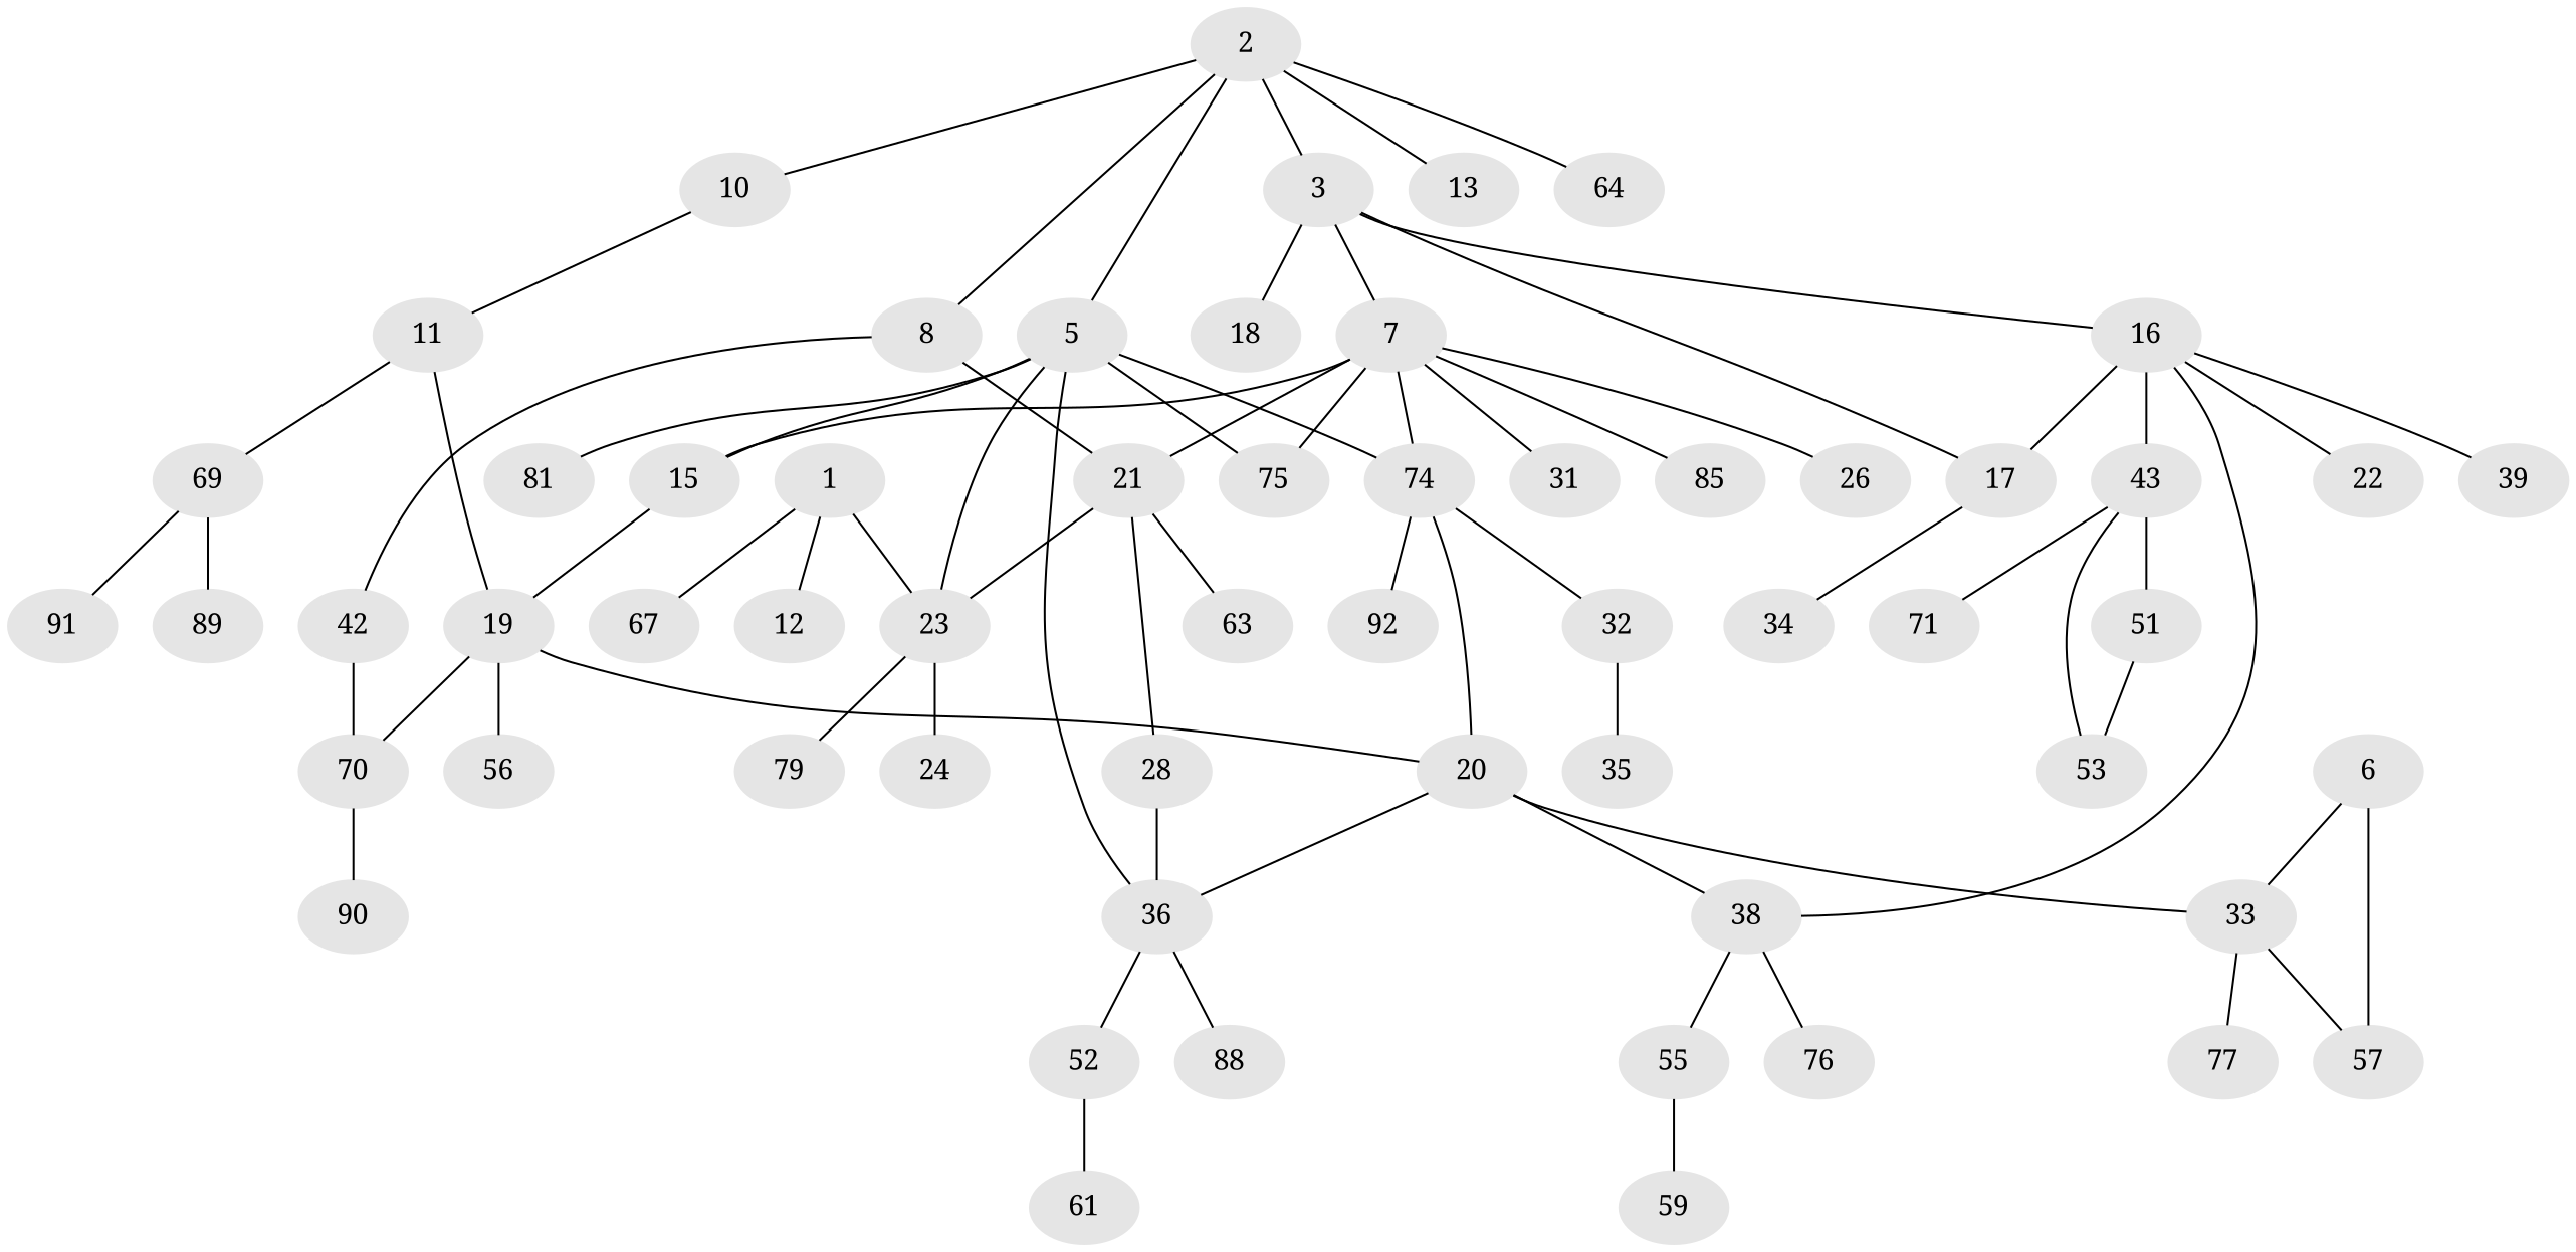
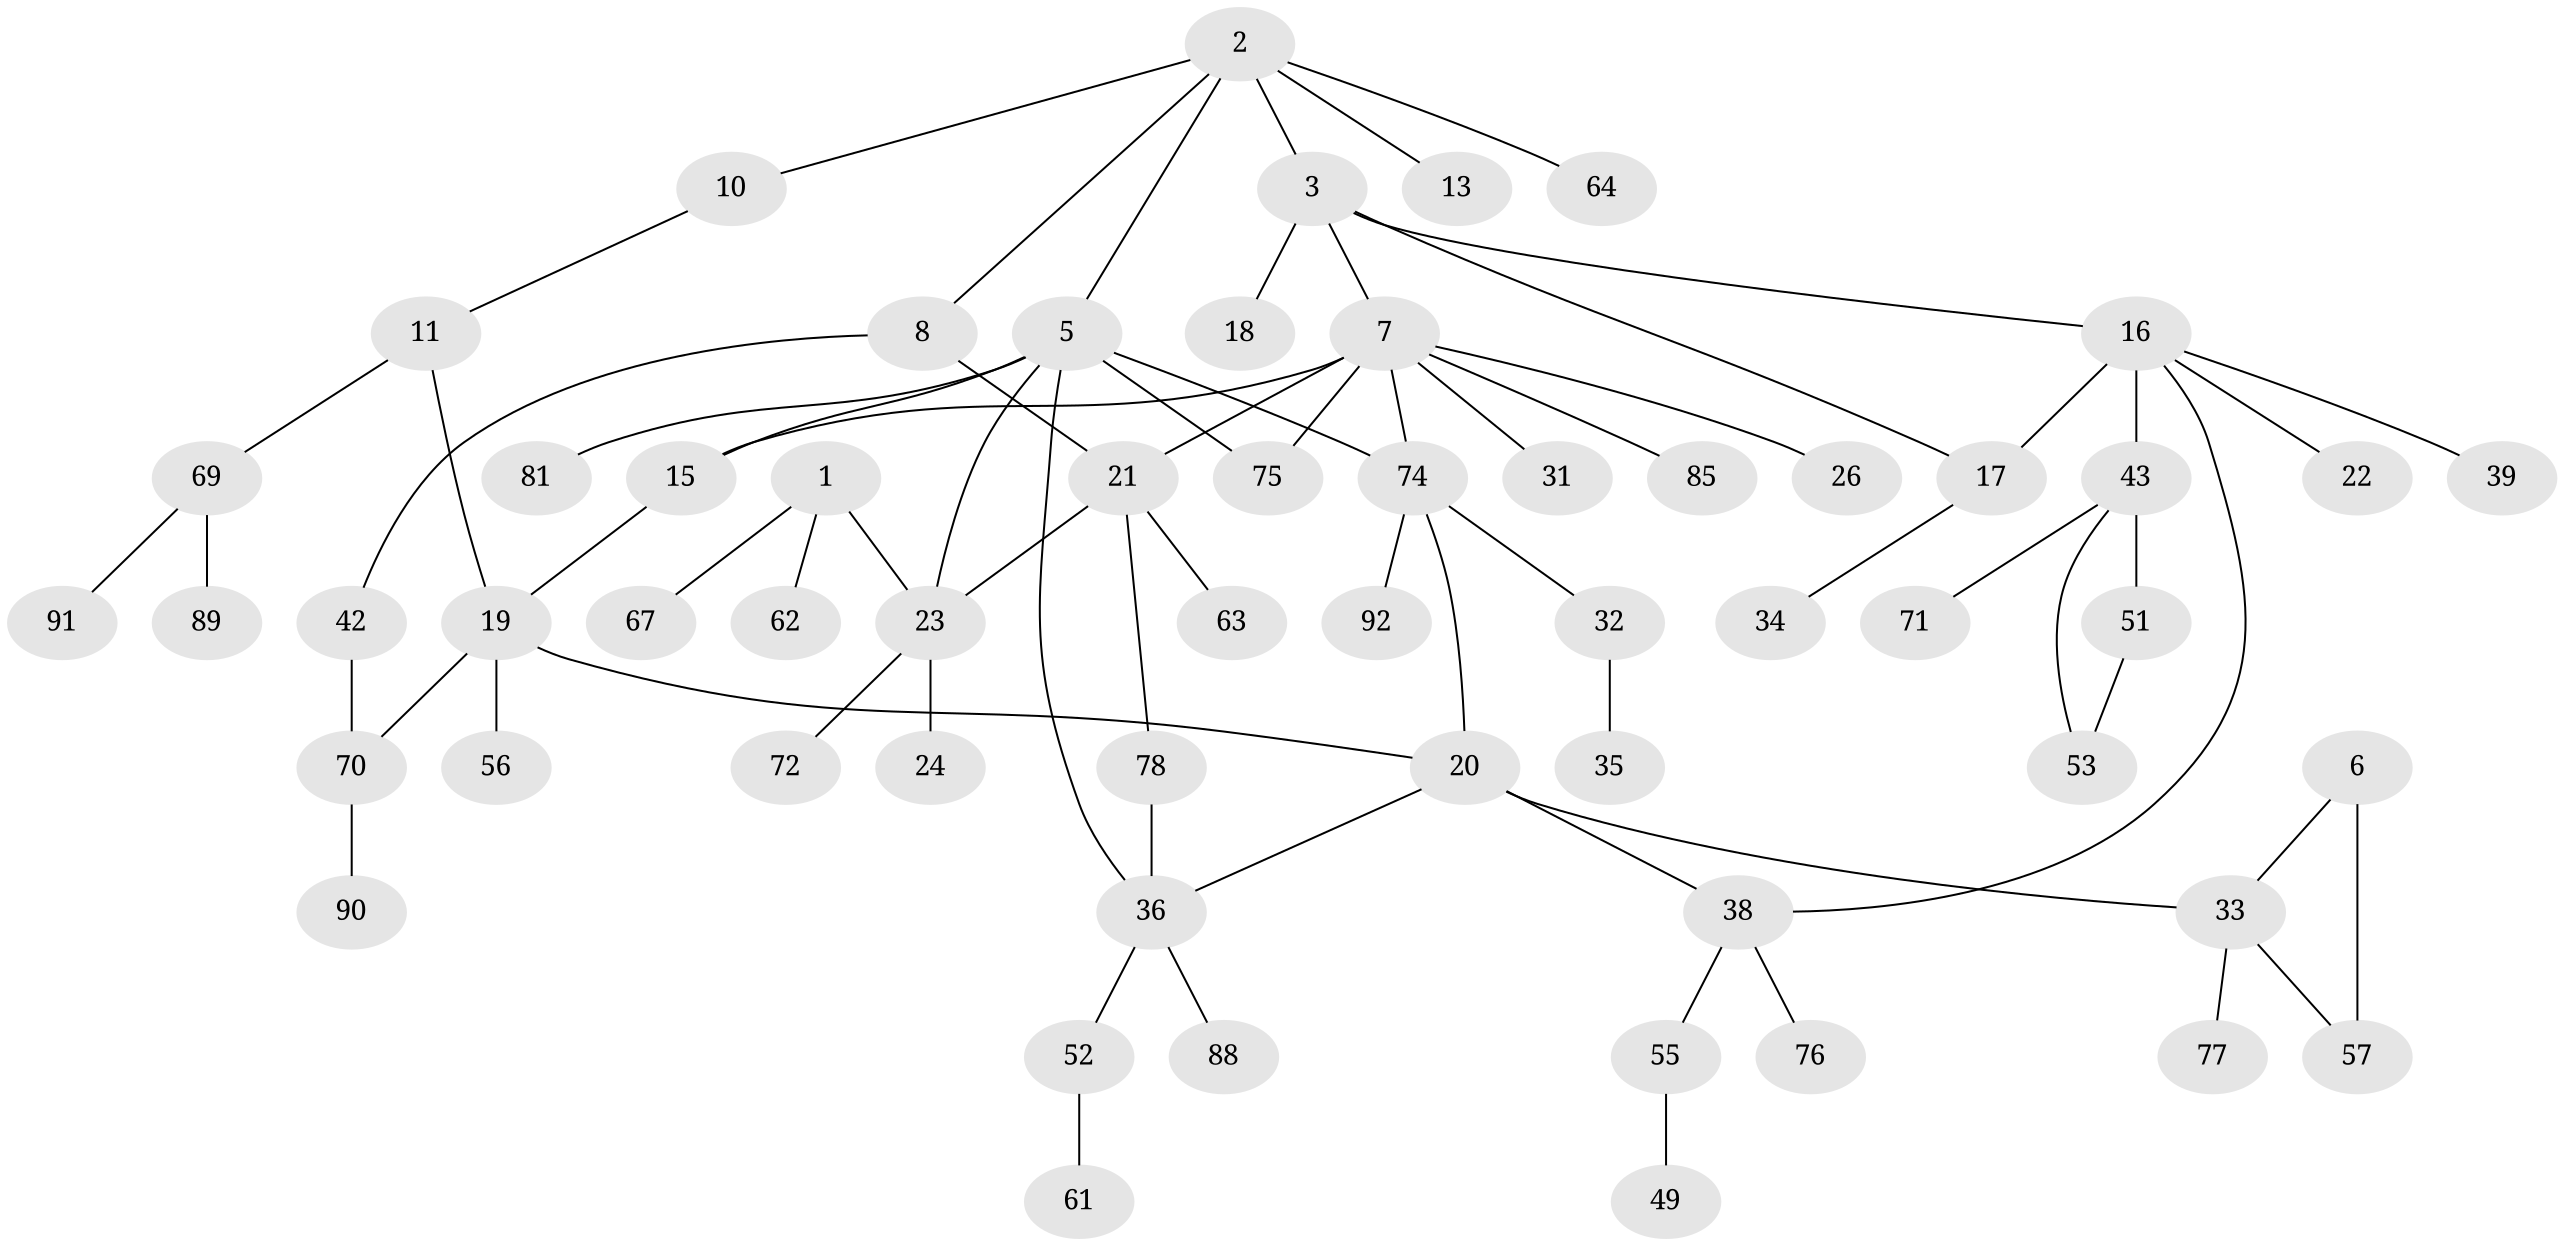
  graph {
    fontname="Noto Serif"
    node [color=gray90 fontname="Noto Serif" style=filled]
    edge [fontname="Noto Serif"]
    2 [super="+48"]
    3 [super="+4"]
    5 [super="+37"]
    8
    10 [super="+25"]
    13 [super="+58"]
    64
    1
-   12
+   12 [label=62]
    23 [super="+78"]
    67
    24 [super="+46"]
-   79
+   79 [label=72]
    7 [super="+9"]
    16 [super="+84"]
    17
    18 [super="+80"]
    n18 [label=74 super="+86"]
    15 [super="+87"]
    36 [super="+65"]
    75
    81
    21 [super="+27"]
    42 [super="+83"]
    11 [super="+40"]
    26 [super="+62"]
    31
    85
    22
    38 [super="+44"]
    39
    43 [super="+49"]
    34
    6 [super="+50"]
    33 [super="+54"]
    57 [super="+73"]
    20 [super="+66"]
    32 [super="+41"]
    92
    19 [super="+82"]
    52 [super="+60"]
    88
    77
-   28 [super="+45"]
+   28 [super="+45" label=78]
    63
    70 [super="+72"]
    69 [super="+74"]
    56
    89
    91
    35
    55
    76
    51 [super="+68"]
    53
    71
    90
    61
-   59
+   59 [label=49]
    2 -- 3
    2 -- 5
    2 -- 8
    2 -- 10
    2 -- 13
    2 -- 64
    3 -- 7
    3 -- 16 [weight=2]
    3 -- 17
    3 -- 18
    5 -- 23
    5 -- n18
    5 -- 15
    5 -- 36
    5 -- 75
    5 -- 81
    8 -- 21
    8 -- 42
    10 -- 11
    1 -- 12
    1 -- 23
    1 -- 67
    23 -- 24
    23 -- 79
    7 -- n18
    7 -- 15
    7 -- 75
    7 -- 21 [weight=2]
    7 -- 26
    7 -- 31
    7 -- 85
    16 -- 17
    16 -- 22
    16 -- 38
    16 -- 39
    16 -- 43
    17 -- 34
    n18 -- 20
    n18 -- 32
    n18 -- 92
    15 -- 19
    36 -- 52
    36 -- 88
    21 -- 23
    21 -- 28
    21 -- 63
    42 -- 70
    11 -- 19
    11 -- 69
    38 -- 55
    38 -- 76
    43 -- 51
    43 -- 53
    43 -- 71
    6 -- 33
    6 -- 57
    33 -- 57
    33 -- 77
    20 -- 36
    20 -- 38
    20 -- 33
    32 -- 35 [weight=2]
    19 -- 20
    19 -- 70
    19 -- 56
    52 -- 61
    28 -- 36
    70 -- 90
    69 -- 89
    69 -- 91
    55 -- 59
    51 -- 53
  }
